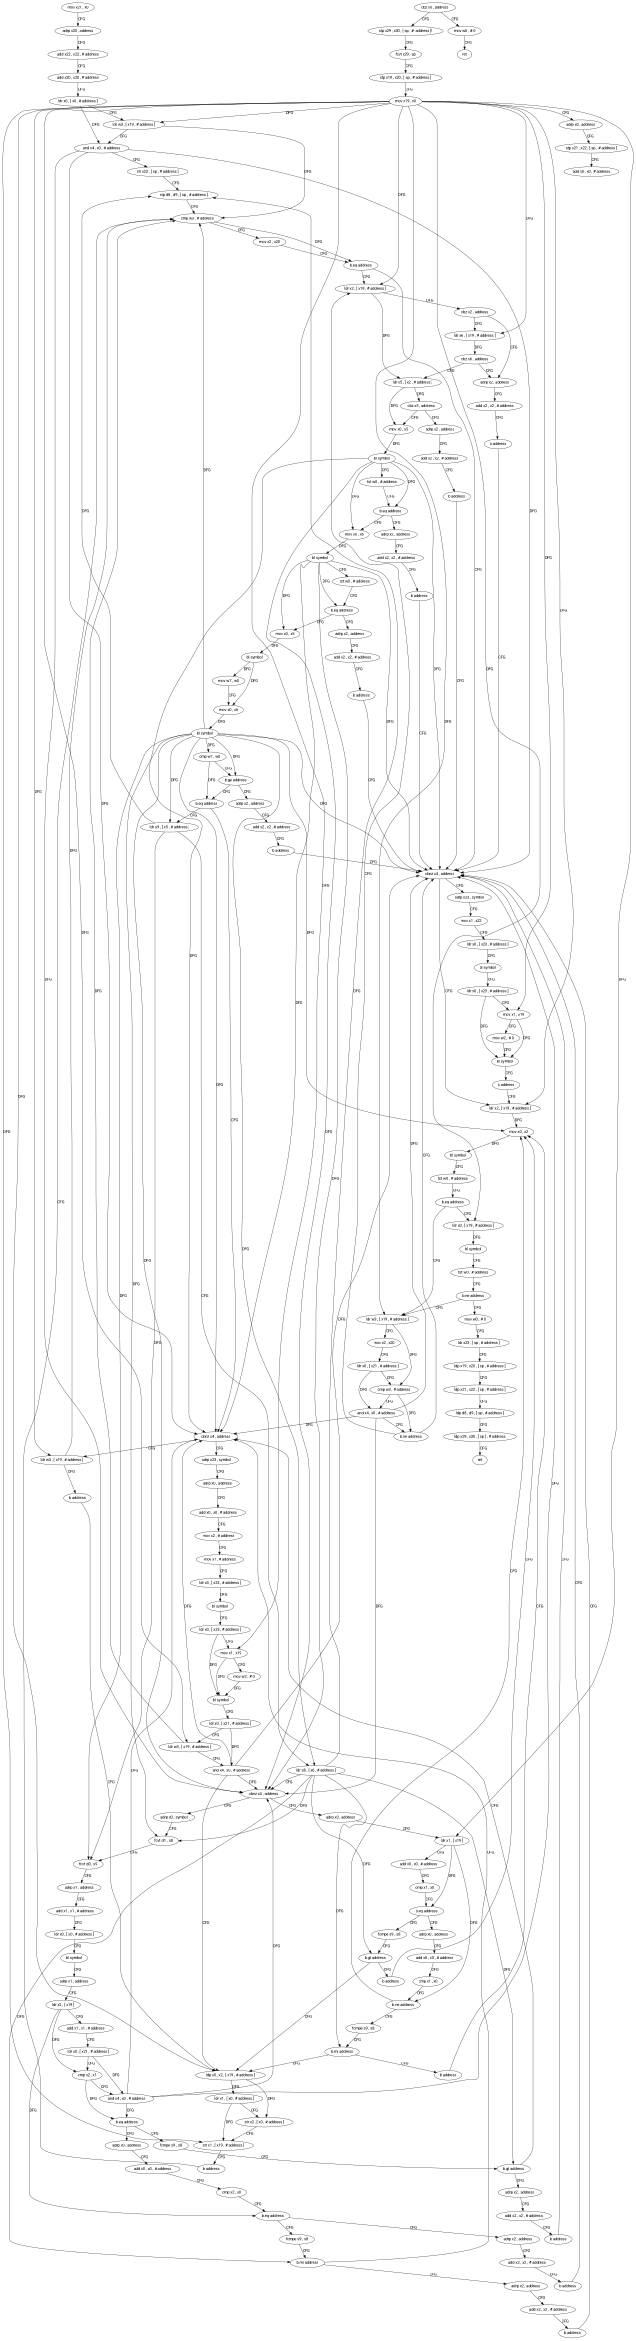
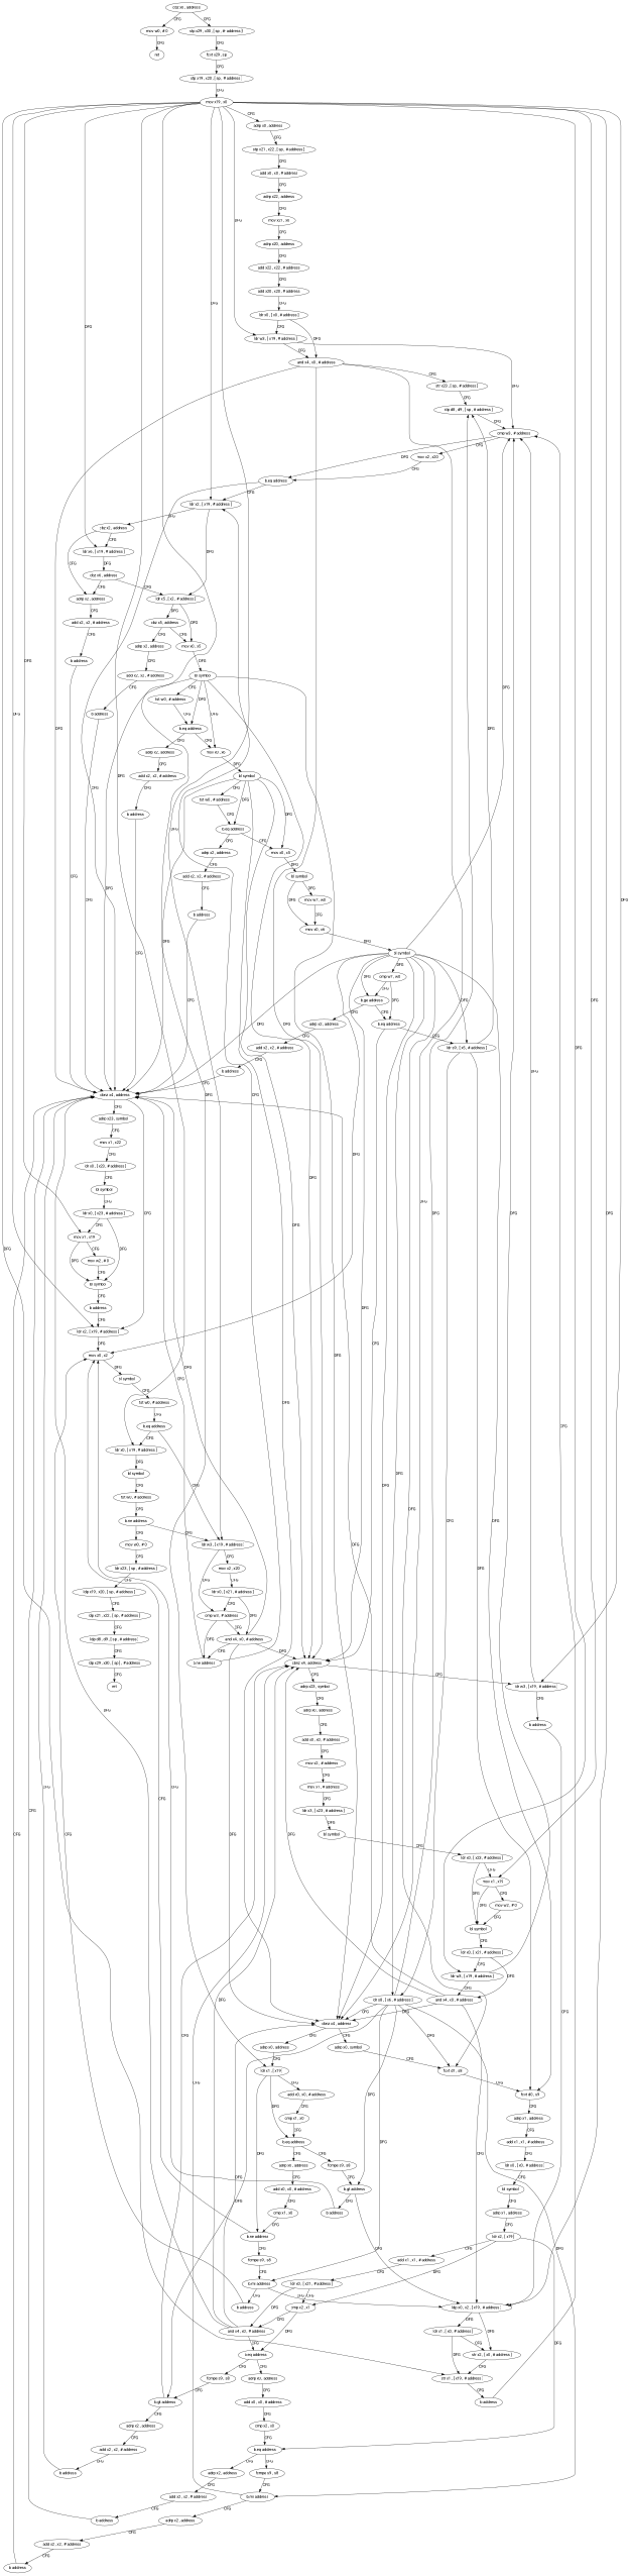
  digraph {
    fontname=Roboto
    node [fontname=Roboto]
    edge [fontname=Roboto]
    n1 [label="cbz x0 , address"]
    n2 [label="mov w0 , # 0"]
    n3 [label="stp x29 , x30 , [ sp , #- address ]!"]
    n4 [label=ret]
    n5 [label="fcvt x29 , sp"]
    n6 [label="stp x19 , x20 , [ sp , # address ]"]
    n7 [label="mov x19 , x0"]
    n8 [label="adrp x0 , address"]
    n9 [label="ldr w3 , [ x19 , # address ]"]
    n10 [label="ldr x2 , [ x19 , # address ]"]
    n11 [label="ldr x6 , [ x19 , # address ]"]
    n12 [label="ldr x2 , [ x19 , # address ]"]
    n13 [label="mov x1 , x19"]
    n14 [label="ldr x0 , [ x19 , # address ]"]
    n15 [label="ldr w3 , [ x19 , # address ]"]
    n16 [label="ldr w3 , [ x19 , # address ]"]
    n17 [label="ldr x1 , [ x19 ]"]
    n18 [label="mov x1 , x19"]
    n19 [label="ldr w3 , [ x19 , # address ]"]
    n20 [label="ldp x0 , x2 , [ x19 , # address ]"]
    n21 [label="str x1 , [ x19 , # address ]"]
    n22 [label="stp x21 , x22 , [ sp , # address ]"]
    n23 [label="and x4 , x0 , # address"]
    n24 [label="cmp w3 , # address"]
    n25 [label="cbz x2 , address"]
    n26 [label="ldr x5 , [ x2 , # address ]"]
    n27 [label="cbz x6 , address"]
    n28 [label="mov x0 , x2"]
    n29 [label="bl symbol"]
    n30 [label="mov w2 , # 0"]
    n31 [label="bl symbol"]
    n32 [label="mov x2 , x20"]
    n33 [label="cmp w3 , # address"]
    n34 [label="b address"]
    n35 [label="ldr x2 , [ x19 ]"]
    n36 [label="add x1 , x1 , # address"]
    n37 [label="cmp x2 , x1"]
    n38 [label="b.eq address"]
    n39 [label="add x0 , x0 , # address"]
    n40 [label="b.eq address"]
    n41 [label="b.ne address"]
    n42 [label="bl symbol"]
    n43 [label="mov w2 , # 0"]
    n44 [label="and x4 , x0 , # address"]
    n45 [label="ldr x1 , [ x0 , # address ]"]
    n46 [label="str x2 , [ x0 , # address ]"]
    n47 [label="b address"]
    n48 [label="add x0 , x0 , # address"]
+   n49 [label="adrp x22 , address"]
    n50 [label="mov x21 , x0"]
    n51 [label="adrp x20 , address"]
    n52 [label="add x22 , x22 , # address"]
    n53 [label="add x20 , x20 , # address"]
    n54 [label="ldr x0 , [ x0 , # address ]"]
    n55 [label="str x23 , [ sp , # address ]"]
    n56 [label="cbnz x4 , address"]
    n57 [label="cbnz x4 , address"]
    n58 [label="cbnz x4 , address"]
    n59 [label="mov x2 , x20"]
    n60 [label="b.eq address"]
    n61 [label="stp d8 , d9 , [ sp , # address ]"]
    n62 [label="adrp x23 , symbol"]
    n63 [label="adrp x23 , symbol"]
    n64 [label="adrp x0 , symbol"]
    n65 [label="adrp x0 , address"]
    n66 [label="adrp x2 , address"]
    n67 [label="cbz x5 , address"]
    n68 [label="mov x0 , x5"]
    n69 [label="add x2 , x2 , # address"]
    n70 [label="b address"]
    n71 [label="mov x1 , x22"]
    n72 [label="ldr x0 , [ x23 , # address ]"]
    n73 [label="bl symbol"]
    n74 [label="adrp x2 , address"]
    n75 [label="bl symbol"]
    n76 [label="bl symbol"]
    n77 [label="ldr x0 , [ x23 , # address ]"]
    n78 [label="b address"]
    n79 [label="tst w0 , # address"]
    n80 [label="add x2 , x2 , # address"]
    n81 [label="b address"]
    n82 [label="tst w0 , # address"]
    n83 [label="b.eq address"]
    n84 [label="mov x0 , x6"]
    n85 [label="tst w0 , # address"]
    n86 [label="b.ne address"]
    n87 [label="mov w0 , # 0"]
    n88 [label="ldr x23 , [ sp , # address ]"]
    n89 [label="ldr x0 , [ x21 , # address ]"]
    n90 [label="and x4 , x0 , # address"]
    n91 [label="b.ne address"]
    n92 [label="ldp x19 , x20 , [ sp , # address ]"]
    n93 [label="adrp x2 , address"]
    n94 [label="bl symbol"]
    n95 [label="add x2 , x2 , # address"]
    n96 [label="tst w0 , # address"]
    n97 [label="b.eq address"]
    n98 [label="mov x0 , x5"]
    n99 [label="b address"]
    n100 [label="ldp x21 , x22 , [ sp , # address ]"]
    n101 [label="ldp d8 , d9 , [ sp , # address ]"]
    n102 [label="ldp x29 , x30 , [ sp ] , # address"]
    n103 [label=ret]
    n104 [label="adrp x2 , address"]
    n105 [label="bl symbol"]
    n106 [label="add x2 , x2 , # address"]
    n107 [label="mov w7 , w0"]
    n108 [label="mov x0 , x6"]
    n109 [label="b address"]
    n110 [label="bl symbol"]
    n111 [label="cmp w7 , w0"]
    n112 [label="b.ge address"]
    n113 [label="ldr s9 , [ x5 , # address ]"]
    n114 [label="ldr s8 , [ x6 , # address ]"]
    n115 [label="fcvt d1 , s8"]
    n116 [label="fcvt d0 , s9"]
    n117 [label="b.eq address"]
    n118 [label="adrp x2 , address"]
    n119 [label="b.gt address"]
    n120 [label="b.gt address"]
    n121 [label="b.mi address"]
    n122 [label="b.mi address"]
    n123 [label="adrp x1 , address"]
    n124 [label="add x2 , x2 , # address"]
    n125 [label="b address"]
    n126 [label="adrp x0 , address"]
    n127 [label="adrp x2 , address"]
    n128 [label="b address"]
    n129 [label="adrp x2 , address"]
    n130 [label="b address"]
    n131 [label="add x0 , x0 , # address"]
    n132 [label="add x1 , x1 , # address"]
    n133 [label="ldr x0 , [ x0 , # address ]"]
    n134 [label="bl symbol"]
    n135 [label="adrp x1 , address"]
    n136 [label="ldr x0 , [ x21 , # address ]"]
    n137 [label="and x4 , x0 , # address"]
    n138 [label="b.eq address"]
    n139 [label="fcmpe s9 , s8"]
    n140 [label="adrp x2 , address"]
    n141 [label="fcmpe s9 , s8"]
    n142 [label="adrp x0 , address"]
    n143 [label="add x0 , x0 , # address"]
    n144 [label="cmp x2 , x0"]
    n145 [label="cmp x1 , x0"]
    n146 [label="fcmpe s9 , s8"]
    n147 [label="adrp x0 , address"]
    n148 [label="fcmpe s9 , s8"]
    n149 [label="add x0 , x0 , # address"]
    n150 [label="cmp x1 , x0"]
    n151 [label="mov x2 , # address"]
    n152 [label="mov x1 , # address"]
    n153 [label="ldr x3 , [ x23 , # address ]"]
    n154 [label="bl symbol"]
    n155 [label="ldr x0 , [ x23 , # address ]"]
    n156 [label="ldr x0 , [ x21 , # address ]"]
    n157 [label="add x2 , x2 , # address"]
    n158 [label="b address"]
    n159 [label="add x2 , x2 , # address"]
    n160 [label="b address"]
    n161 [label="add x2 , x2 , # address"]
    n162 [label="b address"]
    n163 [label="b.eq address"]
    n1 -> n2 [label=CFG]
    n1 -> n3 [label=CFG]
    n2 -> n4 [label=CFG]
    n3 -> n5 [label=CFG]
    n5 -> n6 [label=CFG]
    n6 -> n7 [label=CFG]
    n7 -> n8 [label=CFG]
    n7 -> n9 [label=DFG]
    n7 -> n10 [label=DFG]
    n7 -> n11 [label=DFG]
    n7 -> n12 [label=DFG]
    n7 -> n13 [label=DFG]
    n7 -> n14 [label=DFG]
    n7 -> n15 [label=DFG]
    n7 -> n16 [label=DFG]
    n7 -> n17 [label=DFG]
    n7 -> n18 [label=DFG]
    n7 -> n19 [label=DFG]
    n7 -> n20 [label=DFG]
    n7 -> n21 [label=DFG]
    n8 -> n22 [label=CFG]
    n9 -> n23 [label=CFG]
    n9 -> n24 [label=DFG]
    n10 -> n25 [label=DFG]
    n10 -> n26 [label=DFG]
    n11 -> n27 [label=DFG]
    n12 -> n28 [label=DFG]
    n13 -> n29 [label=DFG]
    n13 -> n30 [label=CFG]
    n14 -> n31 [label=DFG]
    n15 -> n32 [label=CFG]
    n15 -> n33 [label=DFG]
    n16 -> n24 [label=DFG]
    n16 -> n34 [label=CFG]
    n17 -> n39 [label=CFG]
    n17 -> n40 [label=DFG]
    n17 -> n41 [label=DFG]
    n18 -> n42 [label=DFG]
    n18 -> n43 [label=CFG]
    n19 -> n24 [label=DFG]
    n19 -> n44 [label=CFG]
    n20 -> n45 [label=DFG]
    n20 -> n46 [label=DFG]
    n21 -> n47 [label=CFG]
    n22 -> n48 [label=CFG]
    n23 -> n55 [label=CFG]
    n23 -> n56 [label=DFG]
    n23 -> n57 [label=DFG]
    n23 -> n58 [label=DFG]
    n24 -> n59 [label=CFG]
    n24 -> n60 [label=DFG]
    n25 -> n11 [label=CFG]
    n25 -> n66 [label=CFG]
    n26 -> n67 [label=DFG]
    n26 -> n68 [label=DFG]
    n27 -> n26 [label=CFG]
    n27 -> n66 [label=CFG]
    n28 -> n73 [label=DFG]
    n29 -> n78 [label=CFG]
    n30 -> n29 [label=CFG]
    n31 -> n85 [label=CFG]
    n32 -> n89 [label=CFG]
    n33 -> n90 [label=CFG]
    n33 -> n91 [label=DFG]
    n34 -> n20 [label=CFG]
    n35 -> n36 [label=CFG]
    n35 -> n37 [label=DFG]
    n35 -> n38 [label=DFG]
    n36 -> n136 [label=CFG]
    n37 -> n137 [label=CFG]
    n37 -> n138 [label=DFG]
    n38 -> n139 [label=CFG]
    n38 -> n140 [label=CFG]
    n39 -> n145 [label=CFG]
    n40 -> n146 [label=CFG]
    n40 -> n147 [label=CFG]
    n41 -> n28 [label=CFG]
    n41 -> n148 [label=CFG]
    n42 -> n156 [label=CFG]
    n43 -> n42 [label=CFG]
    n44 -> n20 [label=CFG]
    n44 -> n56 [label=DFG]
    n44 -> n57 [label=DFG]
    n44 -> n58 [label=DFG]
    n45 -> n21 [label=DFG]
    n45 -> n46 [label=CFG]
    n46 -> n21 [label=CFG]
    n47 -> n24 [label=CFG]
+   n48 -> n49 [label=CFG]
+   n49 -> n50 [label=CFG]
    n50 -> n51 [label=CFG]
    n51 -> n52 [label=CFG]
    n52 -> n53 [label=CFG]
    n53 -> n54 [label=CFG]
    n54 -> n9 [label=CFG]
    n54 -> n23 [label=DFG]
    n55 -> n61 [label=CFG]
    n56 -> n12 [label=CFG]
    n56 -> n62 [label=CFG]
    n57 -> n16 [label=CFG]
    n57 -> n63 [label=CFG]
    n58 -> n64 [label=CFG]
    n58 -> n65 [label=CFG]
    n59 -> n60 [label=CFG]
    n60 -> n10 [label=CFG]
    n60 -> n56 [label=CFG]
    n61 -> n24 [label=CFG]
    n62 -> n71 [label=CFG]
    n63 -> n126 [label=CFG]
    n64 -> n115 [label=CFG]
    n65 -> n17 [label=CFG]
    n66 -> n69 [label=CFG]
    n67 -> n68 [label=CFG]
    n67 -> n74 [label=CFG]
    n68 -> n75 [label=DFG]
    n69 -> n70 [label=CFG]
    n70 -> n56 [label=CFG]
    n71 -> n72 [label=CFG]
    n72 -> n76 [label=CFG]
    n73 -> n79 [label=CFG]
    n74 -> n80 [label=CFG]
    n75 -> n56 [label=DFG]
    n75 -> n57 [label=DFG]
    n75 -> n58 [label=DFG]
    n75 -> n82 [label=CFG]
    n75 -> n83 [label=DFG]
    n75 -> n84 [label=DFG]
    n76 -> n77 [label=CFG]
    n77 -> n13 [label=CFG]
    n77 -> n29 [label=DFG]
    n78 -> n12 [label=CFG]
    n79 -> n163 [label=CFG]
    n80 -> n81 [label=CFG]
    n81 -> n56 [label=CFG]
    n82 -> n83 [label=CFG]
    n83 -> n84 [label=CFG]
    n83 -> n93 [label=CFG]
    n84 -> n94 [label=DFG]
    n85 -> n86 [label=CFG]
    n86 -> n15 [label=CFG]
    n86 -> n87 [label=CFG]
    n87 -> n88 [label=CFG]
    n88 -> n92 [label=CFG]
    n89 -> n33 [label=CFG]
    n89 -> n90 [label=DFG]
    n90 -> n56 [label=DFG]
    n90 -> n57 [label=DFG]
    n90 -> n58 [label=DFG]
    n90 -> n91 [label=CFG]
    n91 -> n10 [label=CFG]
    n91 -> n56 [label=CFG]
    n92 -> n100 [label=CFG]
    n93 -> n95 [label=CFG]
    n94 -> n56 [label=DFG]
    n94 -> n57 [label=DFG]
    n94 -> n58 [label=DFG]
    n94 -> n96 [label=CFG]
    n94 -> n97 [label=DFG]
    n94 -> n98 [label=DFG]
    n95 -> n99 [label=CFG]
    n96 -> n97 [label=CFG]
    n97 -> n98 [label=CFG]
    n97 -> n104 [label=CFG]
    n98 -> n105 [label=DFG]
    n99 -> n56 [label=CFG]
    n100 -> n101 [label=CFG]
    n101 -> n102 [label=CFG]
    n102 -> n103 [label=CFG]
    n104 -> n106 [label=CFG]
    n105 -> n107 [label=DFG]
    n105 -> n108 [label=DFG]
    n106 -> n109 [label=CFG]
    n107 -> n108 [label=CFG]
    n108 -> n110 [label=DFG]
    n109 -> n56 [label=CFG]
    n110 -> n24 [label=DFG]
    n110 -> n28 [label=DFG]
    n110 -> n56 [label=DFG]
    n110 -> n57 [label=DFG]
    n110 -> n58 [label=DFG]
    n110 -> n111 [label=DFG]
    n110 -> n112 [label=DFG]
    n110 -> n113 [label=DFG]
    n110 -> n114 [label=DFG]
    n110 -> n115 [label=DFG]
    n110 -> n116 [label=DFG]
    n111 -> n112 [label=CFG]
    n111 -> n117 [label=DFG]
    n112 -> n117 [label=CFG]
    n112 -> n118 [label=CFG]
    n113 -> n61 [label=DFG]
    n113 -> n114 [label=CFG]
    n113 -> n116 [label=DFG]
    n114 -> n58 [label=CFG]
    n114 -> n61 [label=DFG]
    n114 -> n115 [label=DFG]
    n114 -> n119 [label=DFG]
    n114 -> n120 [label=DFG]
    n114 -> n121 [label=DFG]
    n114 -> n122 [label=DFG]
    n115 -> n116 [label=CFG]
    n116 -> n123 [label=CFG]
    n117 -> n57 [label=CFG]
    n117 -> n113 [label=CFG]
    n118 -> n124 [label=CFG]
    n119 -> n57 [label=CFG]
    n119 -> n127 [label=CFG]
    n120 -> n20 [label=CFG]
    n120 -> n128 [label=CFG]
    n121 -> n57 [label=CFG]
    n121 -> n129 [label=CFG]
    n122 -> n20 [label=CFG]
    n122 -> n130 [label=CFG]
    n123 -> n132 [label=CFG]
    n124 -> n125 [label=CFG]
    n125 -> n56 [label=CFG]
    n126 -> n131 [label=CFG]
    n127 -> n157 [label=CFG]
    n128 -> n28 [label=CFG]
    n129 -> n161 [label=CFG]
    n130 -> n28 [label=CFG]
    n131 -> n151 [label=CFG]
    n132 -> n133 [label=CFG]
    n133 -> n134 [label=CFG]
    n134 -> n135 [label=CFG]
    n135 -> n35 [label=CFG]
    n136 -> n37 [label=CFG]
    n136 -> n137 [label=DFG]
    n137 -> n56 [label=DFG]
    n137 -> n57 [label=DFG]
    n137 -> n58 [label=DFG]
    n137 -> n138 [label=CFG]
    n138 -> n141 [label=CFG]
    n138 -> n142 [label=CFG]
    n139 -> n121 [label=CFG]
    n140 -> n159 [label=CFG]
    n141 -> n119 [label=CFG]
    n142 -> n143 [label=CFG]
    n143 -> n144 [label=CFG]
    n144 -> n38 [label=CFG]
    n145 -> n40 [label=CFG]
    n146 -> n120 [label=CFG]
    n147 -> n149 [label=CFG]
    n148 -> n122 [label=CFG]
    n149 -> n150 [label=CFG]
    n150 -> n41 [label=CFG]
    n151 -> n152 [label=CFG]
    n152 -> n153 [label=CFG]
    n153 -> n154 [label=DFG]
    n154 -> n155 [label=CFG]
    n155 -> n18 [label=CFG]
    n155 -> n42 [label=DFG]
    n156 -> n19 [label=CFG]
    n156 -> n44 [label=DFG]
    n157 -> n158 [label=CFG]
    n158 -> n56 [label=CFG]
    n159 -> n160 [label=CFG]
    n160 -> n56 [label=CFG]
    n161 -> n162 [label=CFG]
    n162 -> n56 [label=CFG]
    n163 -> n14 [label=CFG]
    n163 -> n15 [label=CFG]
  }
